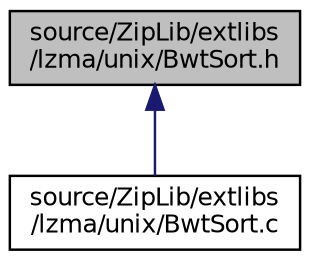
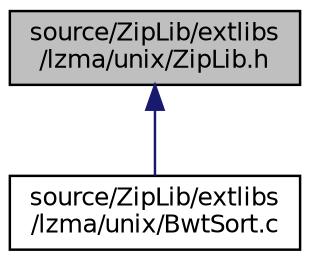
  digraph {
    node [color=black fontname=Helvetica fontsize=10 shape=record style=filled]
-   n1 [fillcolor=grey75 fontcolor=black height=0.2 label="source/ZipLib/extlibs\l/lzma/unix/BwtSort.h" width=0.4]
+   n1 [fillcolor=grey75 fontcolor=black height=0.2 label="source/ZipLib/extlibs\l/lzma/unix/ZipLib.h" width=0.4]
    n2 [fillcolor=white height=0.2 label="source/ZipLib/extlibs\l/lzma/unix/BwtSort.c" width=0.4]
    n1 -> n2 [color=midnightblue dir=back fontname=Helvetica fontsize=10 labelfontname=Helvetica labelfontsize=10 style=solid]
  }
